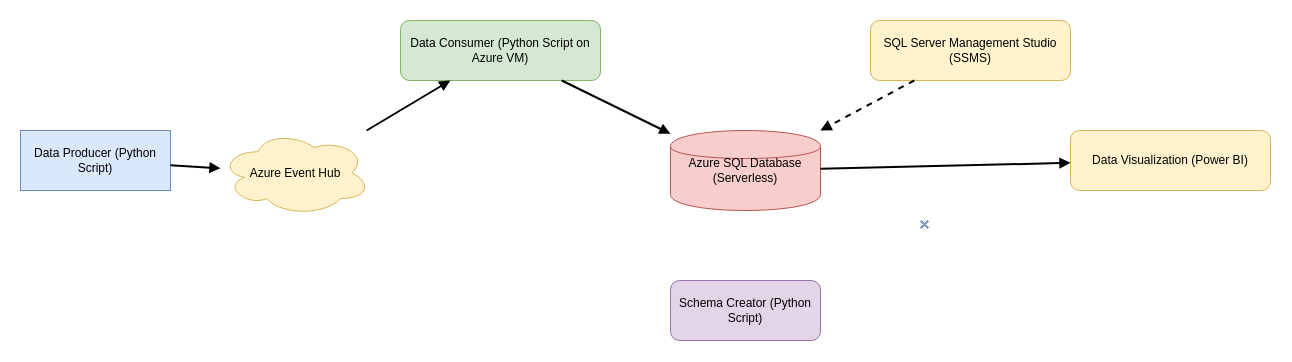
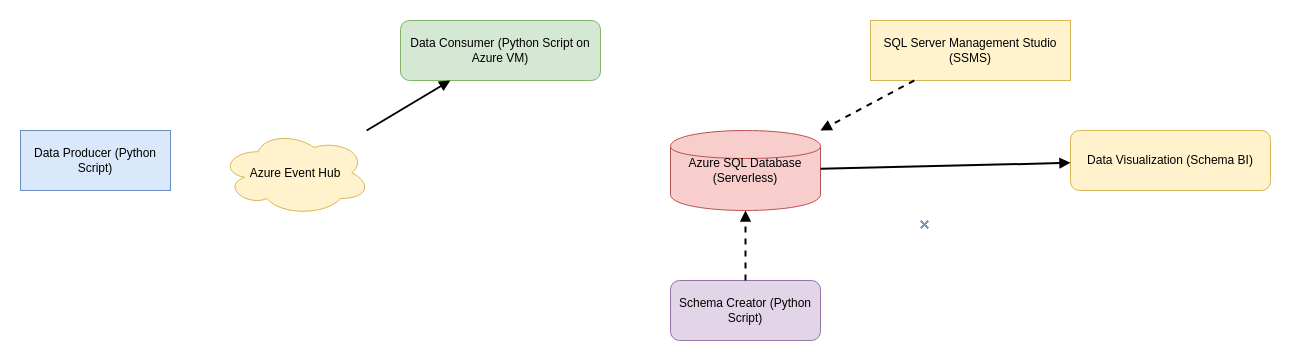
  <mxCell id="0" />
  <mxCell id="1" parent="0" />
  <mxCell id="2" value="Data Producer (Python Script)" style="whiteSpace=wrap;html=1;fillColor=#dae8fc;strokeColor=#6c8ebf;rounded=0;" parent="1" vertex="1"><mxGeometry x="20" y="130" width="150" height="60" as="geometry" /></mxCell>
  <mxCell id="3" value="Azure Event Hub" style="shape=cloud;whiteSpace=wrap;html=1;fillColor=#fff2cc;strokeColor=#d6b656;" parent="1" vertex="1"><mxGeometry x="220" y="130" width="150" height="85" as="geometry" /></mxCell>
  <mxCell id="4" value="Data Consumer (Python Script on Azure VM)" style="rounded=1;whiteSpace=wrap;html=1;fillColor=#d5e8d4;strokeColor=#82b366;" parent="1" vertex="1"><mxGeometry x="400" y="20" width="200" height="60" as="geometry" /></mxCell>
  <mxCell id="5" value="Azure SQL Database (Serverless)" style="shape=cylinder;whiteSpace=wrap;html=1;fillColor=#f8cecc;strokeColor=#b85450;" parent="1" vertex="1"><mxGeometry x="670" y="130" width="150" height="80" as="geometry" /></mxCell>
  <mxCell id="6" value="Schema Creator (Python Script)" style="rounded=1;whiteSpace=wrap;html=1;fillColor=#e1d5e7;strokeColor=#9673a6;" parent="1" vertex="1"><mxGeometry x="670" y="280" width="150" height="60" as="geometry" /></mxCell>
- <mxCell id="7" value="SQL Server Management Studio (SSMS)" style="rounded=1;whiteSpace=wrap;html=1;fillColor=#fff2cc;strokeColor=#d6b656;" parent="1" vertex="1"><mxGeometry x="870" y="20" width="200" height="60" as="geometry" /></mxCell>
- <mxCell id="8" value="Data Visualization (Power BI)" style="rounded=1;whiteSpace=wrap;html=1;fillColor=#fff2cc;strokeColor=#d6b656;" parent="1" vertex="1"><mxGeometry x="1070" y="130" width="200" height="60" as="geometry" /></mxCell>
- <mxCell id="9" style="endArrow=block;html=1;strokeWidth=2;" parent="1" source="2" target="3" edge="1"><mxGeometry relative="1" as="geometry" /></mxCell>
+ <mxCell id="7" value="SQL Server Management Studio (SSMS)" style="whiteSpace=wrap;html=1;fillColor=#fff2cc;strokeColor=#d6b656;rounded=0;" parent="1" vertex="1"><mxGeometry x="870" y="20" width="200" height="60" as="geometry" /></mxCell>
+ <mxCell id="8" value="Data Visualization (Schema BI)" style="rounded=1;whiteSpace=wrap;html=1;fillColor=#fff2cc;strokeColor=#d6b656;" parent="1" vertex="1"><mxGeometry x="1070" y="130" width="200" height="60" as="geometry" /></mxCell>
  <mxCell id="10" style="endArrow=block;html=1;strokeWidth=2;" parent="1" source="3" target="4" edge="1"><mxGeometry relative="1" as="geometry" /></mxCell>
- <mxCell id="11" style="endArrow=block;html=1;strokeWidth=2;" parent="1" source="4" target="5" edge="1"><mxGeometry relative="1" as="geometry" /></mxCell>
+ <mxCell id="12" style="endArrow=block;html=1;dashed=1;strokeWidth=2;" parent="1" source="6" target="5" edge="1"><mxGeometry relative="1" as="geometry" /></mxCell>
  <mxCell id="13" style="endArrow=block;html=1;dashed=1;strokeWidth=2;" parent="1" source="7" target="5" edge="1"><mxGeometry relative="1" as="geometry" /></mxCell>
  <mxCell id="14" style="endArrow=block;html=1;strokeWidth=2;" parent="1" source="5" target="8" edge="1"><mxGeometry relative="1" as="geometry" /></mxCell>
  <mxCell id="15" value="" style="shape=image;verticalLabelPosition=bottom;labelBackgroundColor=default;verticalAlign=top;aspect=fixed;imageAspect=0;image=data:image/png,iVBORw0KGgoAAAANSUhEUgAAAAkAAAAJAQMAAADaX5RTAAAABlBMVEV7mr3///+wksspAAAAAnRSTlP/AOW3MEoAAAAdSURBVAgdY9jXwCDDwNDRwHCwgeExmASygSL7GgB12QiqNHZZIwAAAABJRU5ErkJggg==;" vertex="1" parent="1"><mxGeometry x="920" y="220" width="9" height="9" as="geometry" /></mxCell>
